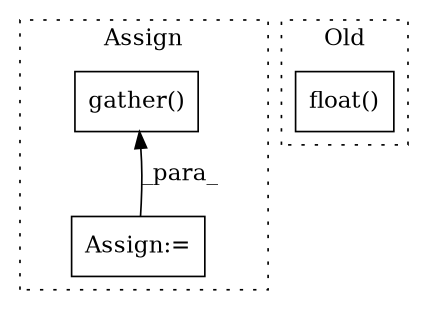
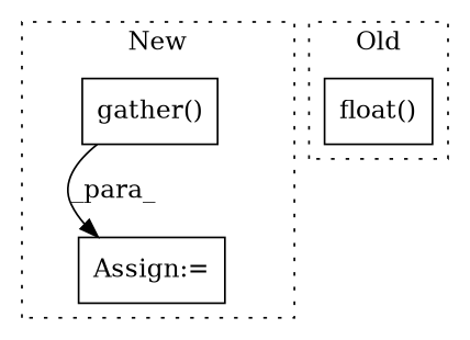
  digraph {
    node [a=75 shape=box]
    n1 [l="20,1" label="gather()" s="11579,11652"]
    n2 [a=68 l=4 label="Assign:=" s=11765]
    n3 [l=17 label="float()" s=9380]
    subgraph cluster_1 {
-     label=Assign
+     label=New
      style=dotted
      n1
      n2
    }
    subgraph cluster_2 {
      label=Old
      style=dotted
      n3
    }
-   n2 -> n1 [label=_para_]
+   n1 -> n2 [label=_para_]
  }
